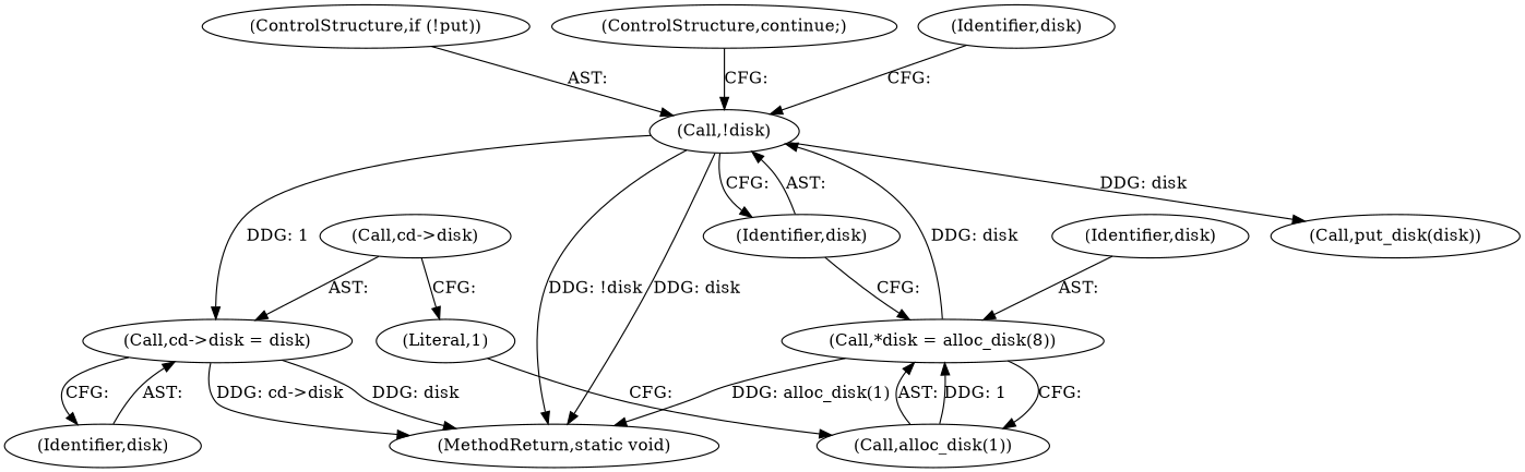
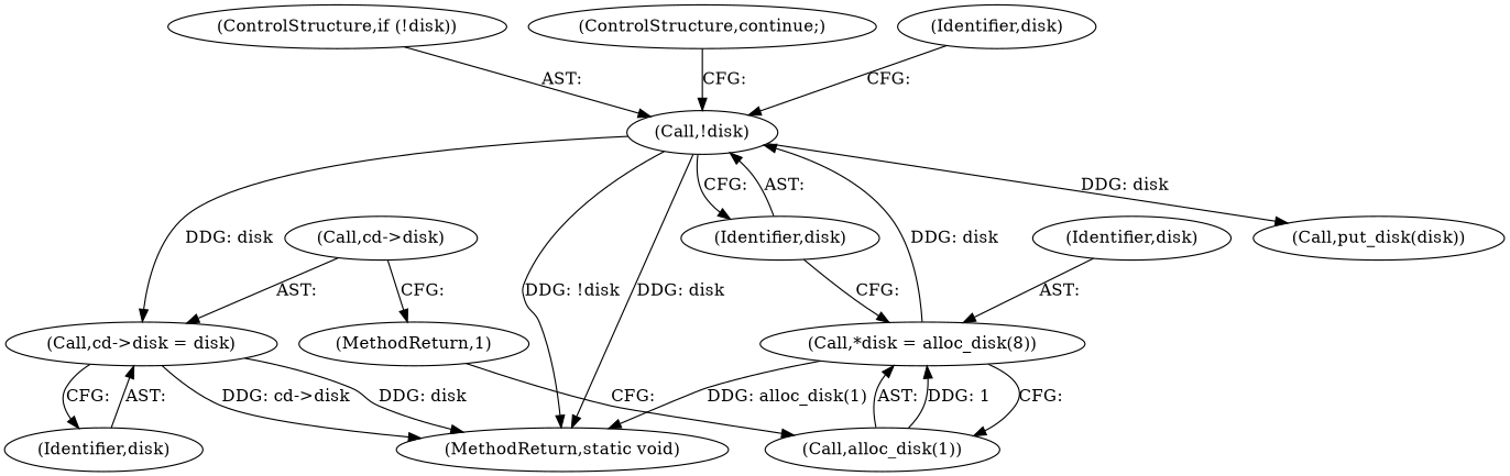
  digraph {
    n1 [label="(Call,cd->disk = disk)"]
    n2 [label="(Identifier,disk)"]
    n3 [label="(MethodReturn,static void)"]
    n4 [label="(Call,!disk)"]
    n5 [label="(Identifier,disk)"]
    n6 [label="(Call,put_disk(disk))"]
    n7 [label="(Call,*disk = alloc_disk(8))"]
-   n8 [label="(ControlStructure,if (!put))"]
+   n8 [label="(ControlStructure,if (!disk))"]
    n9 [label="(Call,alloc_disk(1))"]
-   n10 [label="(Literal,1)"]
+   n10 [label="(MethodReturn,1)"]
    n11 [label="(ControlStructure,continue;)"]
    n12 [label="(Identifier,disk)"]
    n13 [label="(Identifier,disk)"]
    n14 [label="(Call,cd->disk)"]
    n1 -> n2 [label="CFG: "]
    n1 -> n3 [label="DDG: cd->disk"]
    n1 -> n3 [label="DDG: disk"]
    n2 -> n1 [label="AST: "]
-   n4 -> n1 [label="DDG: 1"]
+   n4 -> n1 [label="DDG: disk"]
    n4 -> n3 [label="DDG: !disk"]
    n4 -> n3 [label="DDG: disk"]
    n4 -> n5 [label="CFG: "]
    n4 -> n6 [label="DDG: disk"]
    n5 -> n4 [label="AST: "]
    n5 -> n7 [label="CFG: "]
    n7 -> n3 [label="DDG: alloc_disk(1)"]
    n7 -> n4 [label="DDG: disk"]
    n7 -> n9 [label="CFG: "]
    n8 -> n4 [label="AST: "]
    n9 -> n7 [label="AST: "]
    n9 -> n7 [label="DDG: 1"]
    n10 -> n9 [label="CFG: "]
    n11 -> n4 [label="CFG: "]
    n12 -> n4 [label="CFG: "]
    n13 -> n7 [label="AST: "]
    n14 -> n1 [label="AST: "]
    n14 -> n10 [label="CFG: "]
  }
